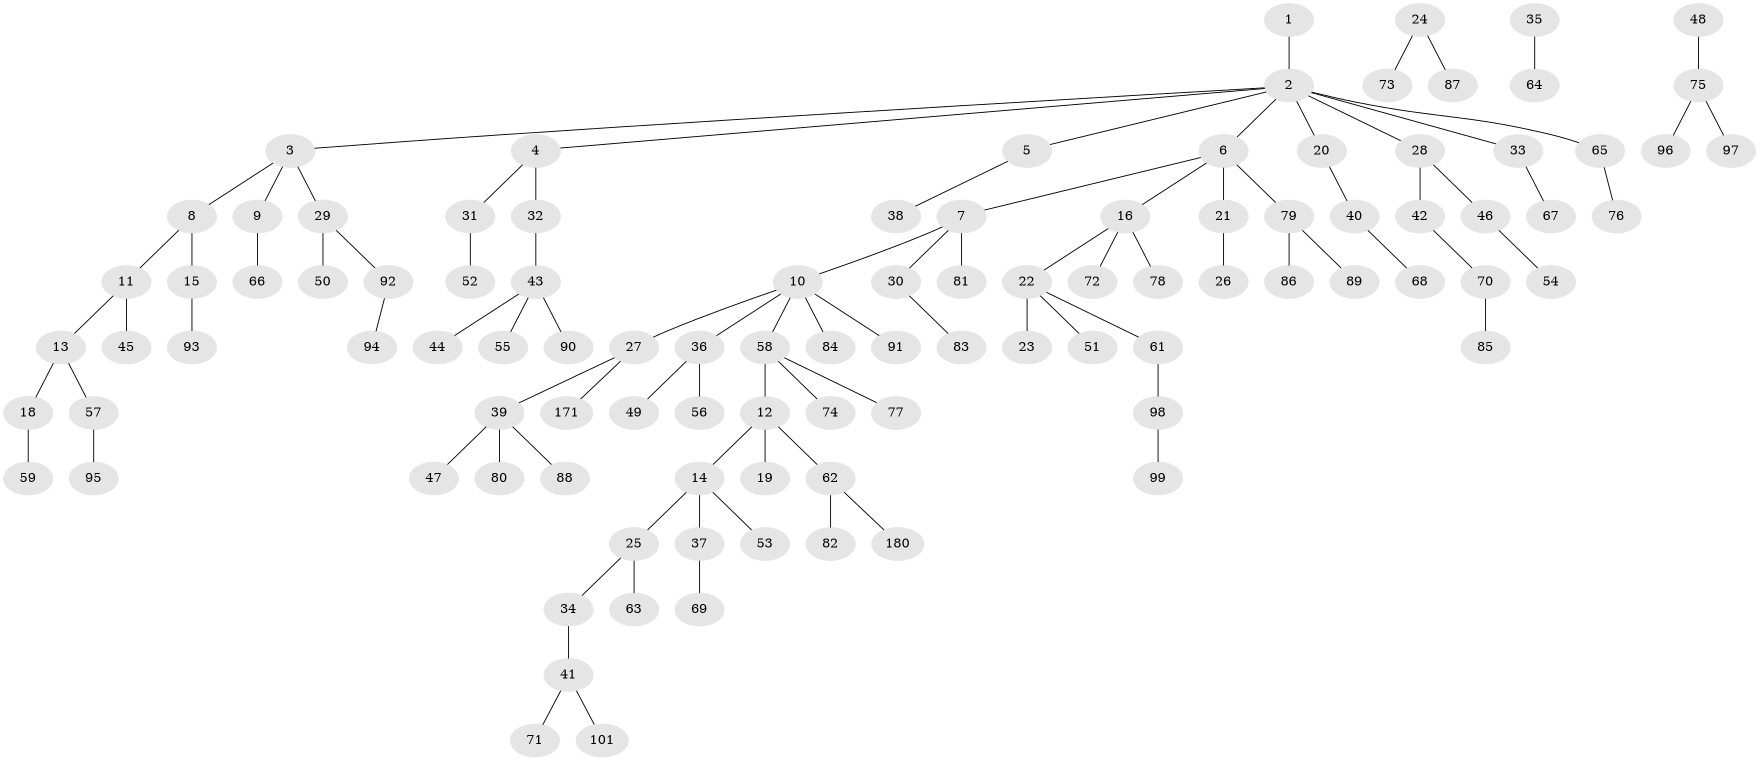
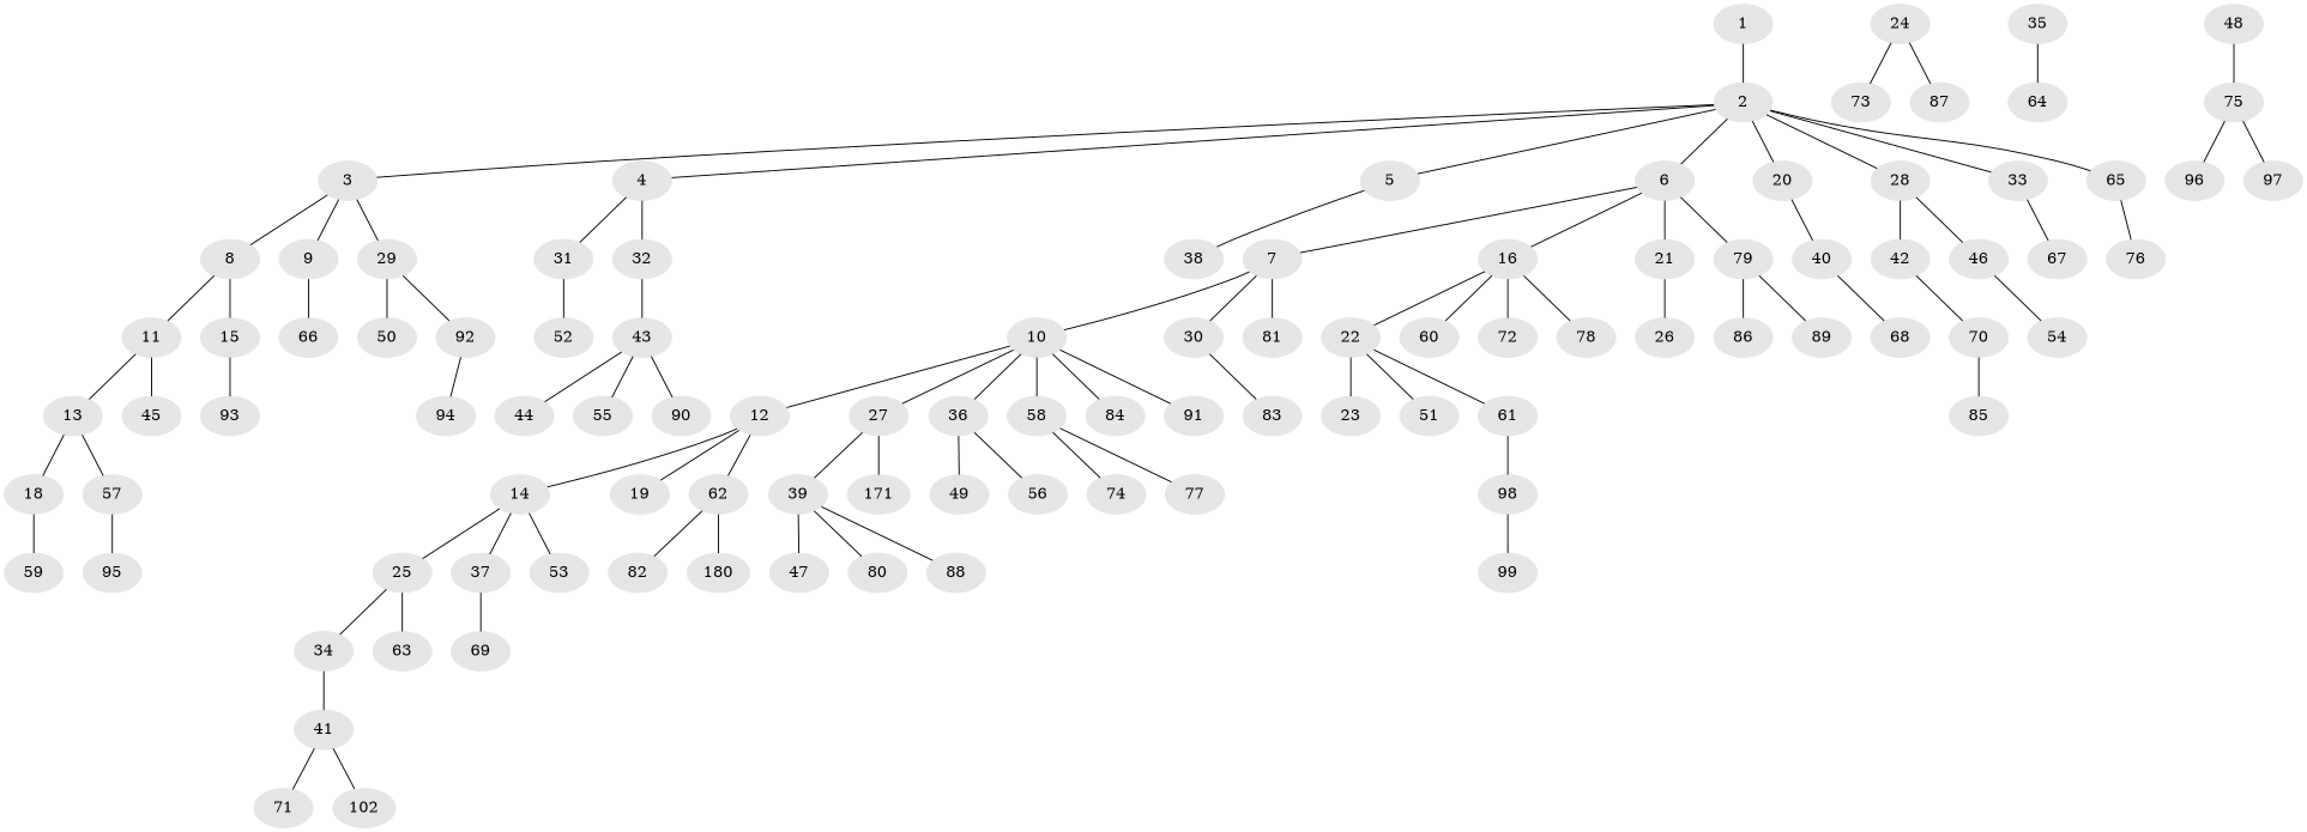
  graph {
    node [color=gray90 style=filled]
    1
    2
    3
    4
    5
    6
    20
    28
    33
    65
    8
    9
    29
    31
    32
    38
    7
    16
    21
    79
    40
    42
    46
    67
    76
    11
    15
    66
    50
    92
    52
    43
    10
    30
    81
    22
+   60
    72
    78
    26
    86
    89
    12
    27
    36
    58
    84
    91
    83
    13
    45
    93
    14
    19
    62
    39
    n57 [label=171]
    49
    56
    74
    77
    18
    57
    25
    37
    53
    82
    n68 [label=180]
    59
    95
    34
    63
    69
    23
    51
    61
    24
    73
    87
    35
    64
    68
    98
    41
    47
    80
    88
    70
    54
    94
    44
    55
    90
    71
-   102 [label=101]
+   102
    48
    75
    85
    96
    97
    99
    1 -- 2
    2 -- 3
    2 -- 4
    2 -- 5
    2 -- 6
    2 -- 20
    2 -- 28
    2 -- 33
    2 -- 65
    3 -- 8
    3 -- 9
    3 -- 29
    4 -- 31
    4 -- 32
    5 -- 38
    6 -- 7
    6 -- 16
    6 -- 21
    6 -- 79
    20 -- 40
    28 -- 42
    28 -- 46
    33 -- 67
    65 -- 76
    8 -- 11
    8 -- 15
    9 -- 66
    29 -- 50
    29 -- 92
    31 -- 52
    32 -- 43
    7 -- 10
    7 -- 30
    7 -- 81
    16 -- 22
+   16 -- 60
    16 -- 72
    16 -- 78
    21 -- 26
    79 -- 86
    79 -- 89
    40 -- 68
    42 -- 70
    46 -- 54
    11 -- 13
    11 -- 45
    15 -- 93
    92 -- 94
    43 -- 44
    43 -- 55
    43 -- 90
-   58 -- 12
+   10 -- 12
    10 -- 27
    10 -- 36
    10 -- 58
    10 -- 84
    10 -- 91
    30 -- 83
    22 -- 23
    22 -- 51
    22 -- 61
    12 -- 14
    12 -- 19
    12 -- 62
    27 -- 39
    27 -- n57
    36 -- 49
    36 -- 56
    58 -- 74
    58 -- 77
    13 -- 18
    13 -- 57
    14 -- 25
    14 -- 37
    14 -- 53
    62 -- 82
    62 -- n68
    39 -- 47
    39 -- 80
    39 -- 88
    18 -- 59
    57 -- 95
    25 -- 34
    25 -- 63
    37 -- 69
    34 -- 41
    61 -- 98
    24 -- 73
    24 -- 87
    35 -- 64
    98 -- 99
    41 -- 71
    41 -- 102
    70 -- 85
    48 -- 75
    75 -- 96
    75 -- 97
  }
